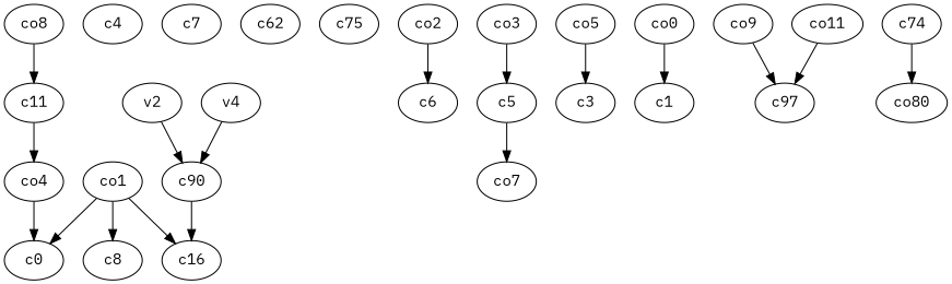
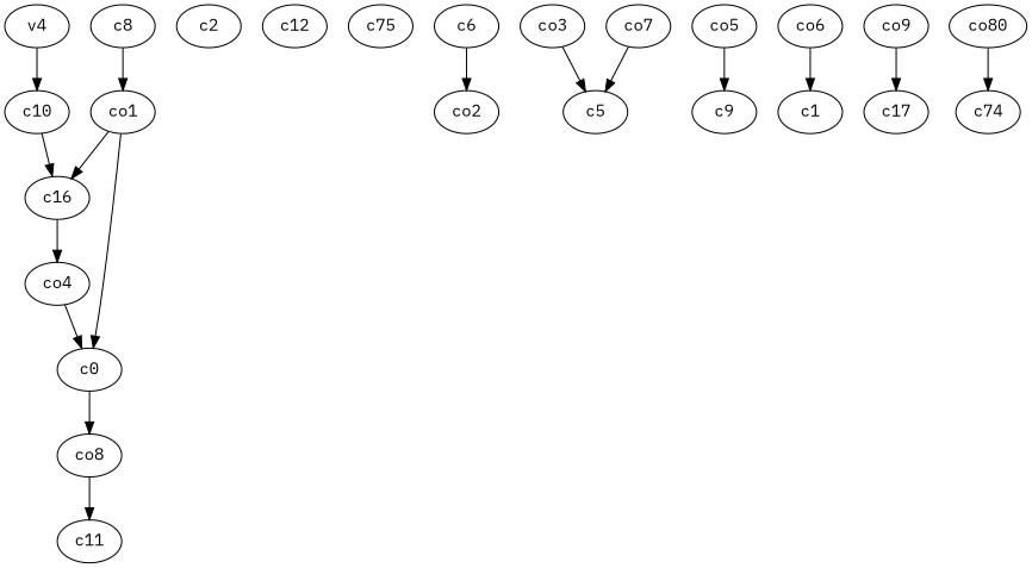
  strict digraph {
    fontname="IBM Plex Mono"
    node [fontname="IBM Plex Mono"]
    edge [fontname="IBM Plex Mono" weight=1]
    n1 [label=c0]
    co8
    c11
-   c4
-   v2
-   c10 [label=c90]
-   c7
+   c4 [label=c2]
+   c10
    co4
-   c12 [label=c62]
+   c12
    n10 [label=c75]
    co1
    c16
    c8
    n14 [label=v4]
    co2
    c6
    co3
    c5
    co5
-   c9 [label=c3]
-   co6 [label=co0]
+   c9
+   co6
    c1
    co7
    co9
-   c17 [label=c97]
+   c17
    n26 [label=co80]
    n27 [label=c74]
-   co11
+   n1 -> co8
    co8 -> c11
-   c11 -> co4
-   v2 -> c10
+   c16 -> co4
    c10 -> c16
    co4 -> n1
    co1 -> n1
    co1 -> c16
-   co1 -> c8
+   c8 -> co1
    n14 -> c10
-   co2 -> c6
+   c6 -> co2
    co3 -> c5
    co5 -> c9
    co6 -> c1
-   c5 -> co7
+   co7 -> c5
    co9 -> c17
-   n27 -> n26
-   co11 -> c17
+   n26 -> n27
  }
